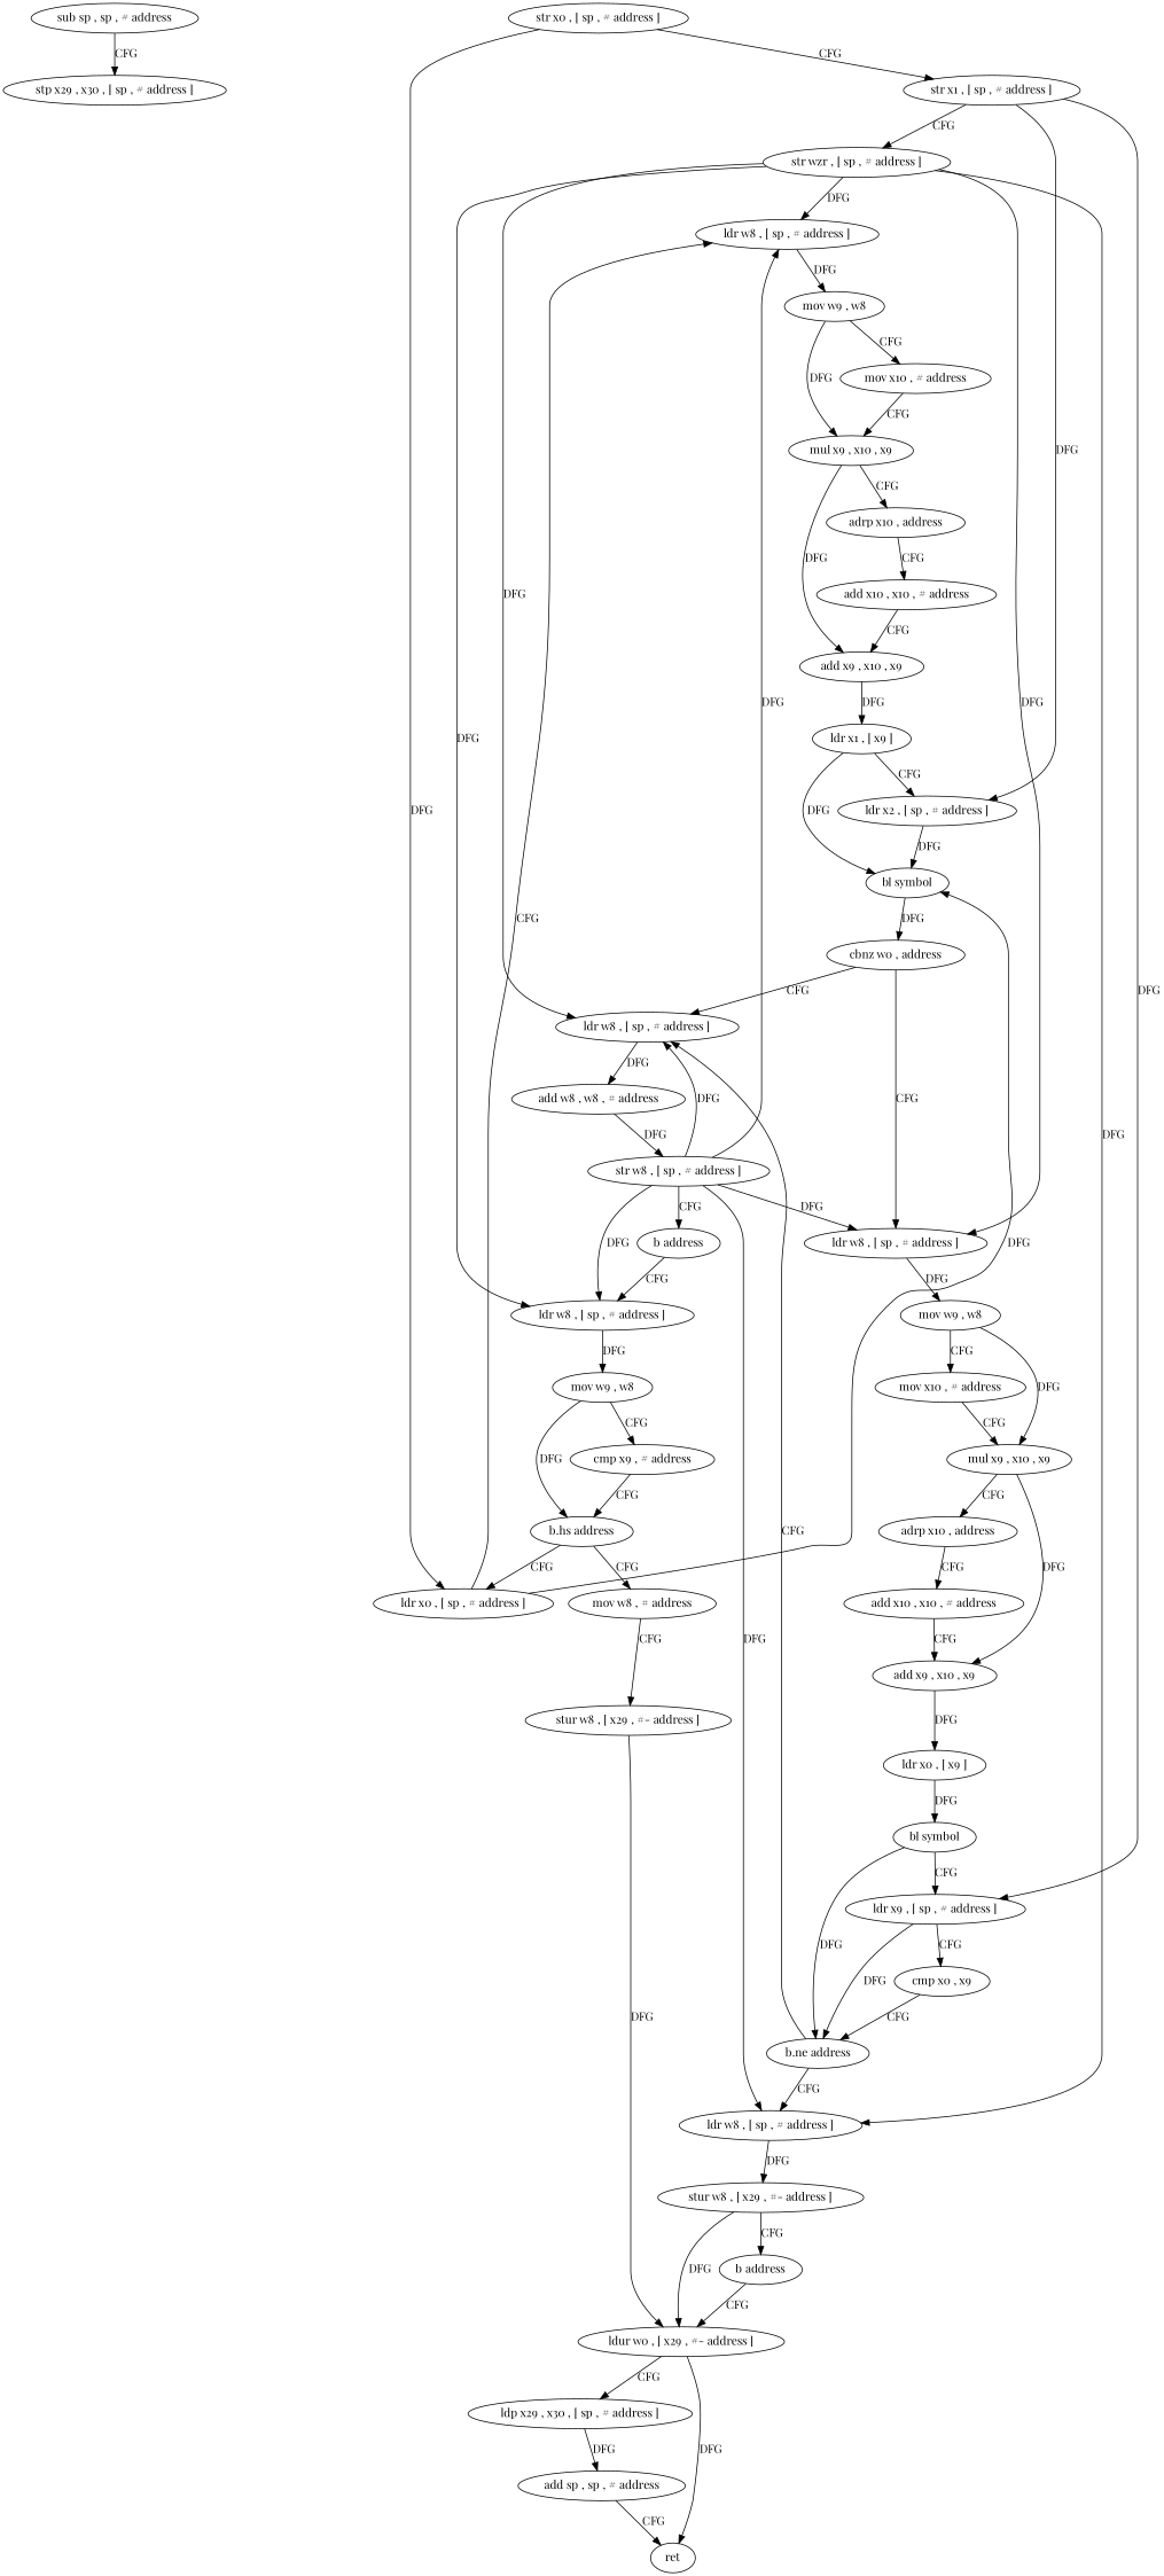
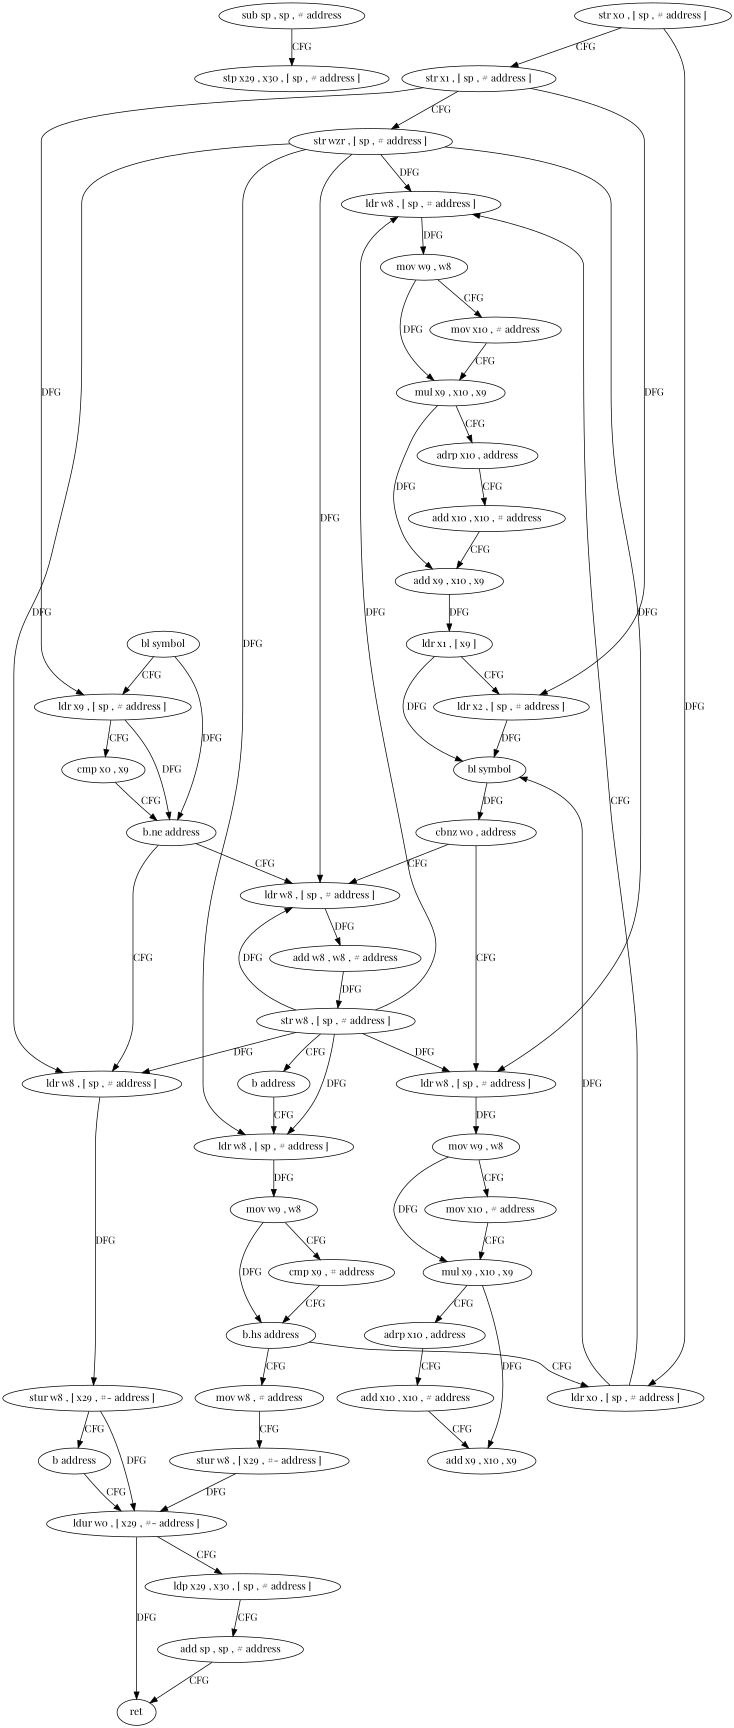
  digraph {
    fontname="Playfair Display"
    node [fontname="Playfair Display"]
    edge [fontname="Playfair Display"]
    n1 [label="sub sp , sp , # address"]
    n2 [label="stp x29 , x30 , [ sp , # address ]"]
    n3 [label="str x0 , [ sp , # address ]"]
    n4 [label="str x1 , [ sp , # address ]"]
    n5 [label="ldr x0 , [ sp , # address ]"]
    n6 [label="str wzr , [ sp , # address ]"]
    n7 [label="ldr x2 , [ sp , # address ]"]
    n8 [label="ldr x9 , [ sp , # address ]"]
    n9 [label="ldr w8 , [ sp , # address ]"]
    n10 [label="bl symbol"]
    n11 [label="ldr w8 , [ sp , # address ]"]
    n12 [label="ldr w8 , [ sp , # address ]"]
    n13 [label="ldr w8 , [ sp , # address ]"]
    n14 [label="ldr w8 , [ sp , # address ]"]
    n15 [label="b.ne address"]
    n16 [label="cmp x0 , x9"]
    n17 [label="mov w9 , w8"]
    n18 [label="mov w9 , w8"]
    n19 [label="add w8 , w8 , # address"]
    n20 [label="mov w9 , w8"]
    n21 [label="stur w8 , [ x29 , #- address ]"]
    n22 [label="cmp x9 , # address"]
    n23 [label="b.hs address"]
    n24 [label="mov w8 , # address"]
    n25 [label="stur w8 , [ x29 , #- address ]"]
    n26 [label="ldur w0 , [ x29 , #- address ]"]
    n27 [label="ldp x29 , x30 , [ sp , # address ]"]
    n28 [label=ret]
    n29 [label="add sp , sp , # address"]
    n30 [label="cbnz w0 , address"]
    n31 [label="mov x10 , # address"]
    n32 [label="mul x9 , x10 , x9"]
    n33 [label="adrp x10 , address"]
    n34 [label="add x9 , x10 , x9"]
    n35 [label="add x10 , x10 , # address"]
    n36 [label="ldr x1 , [ x9 ]"]
    n37 [label="str w8 , [ sp , # address ]"]
    n38 [label="mov x10 , # address"]
    n39 [label="mul x9 , x10 , x9"]
    n40 [label="b address"]
    n41 [label="adrp x10 , address"]
    n42 [label="add x9 , x10 , x9"]
    n43 [label="add x10 , x10 , # address"]
-   n44 [label="ldr x0 , [ x9 ]"]
    n45 [label="bl symbol"]
    n46 [label="b address"]
    n1 -> n2 [label=CFG]
    n3 -> n4 [label=CFG]
    n3 -> n5 [label=DFG]
    n4 -> n6 [label=CFG]
    n4 -> n7 [label=DFG]
    n4 -> n8 [label=DFG]
    n5 -> n9 [label=CFG]
    n5 -> n10 [label=DFG]
    n6 -> n9 [label=DFG]
    n6 -> n11 [label=DFG]
    n6 -> n12 [label=DFG]
    n6 -> n13 [label=DFG]
    n6 -> n14 [label=DFG]
    n7 -> n10 [label=DFG]
    n8 -> n15 [label=DFG]
    n8 -> n16 [label=CFG]
    n9 -> n18 [label=DFG]
    n10 -> n30 [label=DFG]
    n11 -> n17 [label=DFG]
    n12 -> n19 [label=DFG]
    n13 -> n20 [label=DFG]
    n14 -> n21 [label=DFG]
    n15 -> n12 [label=CFG]
    n15 -> n14 [label=CFG]
    n16 -> n15 [label=CFG]
    n17 -> n22 [label=CFG]
    n17 -> n23 [label=DFG]
    n18 -> n31 [label=CFG]
    n18 -> n32 [label=DFG]
    n19 -> n37 [label=DFG]
    n20 -> n38 [label=CFG]
    n20 -> n39 [label=DFG]
    n21 -> n26 [label=DFG]
    n21 -> n46 [label=CFG]
    n22 -> n23 [label=CFG]
    n23 -> n5 [label=CFG]
    n23 -> n24 [label=CFG]
    n24 -> n25 [label=CFG]
    n25 -> n26 [label=DFG]
    n26 -> n27 [label=CFG]
    n26 -> n28 [label=DFG]
-   n27 -> n29 [label=DFG]
+   n27 -> n29 [label=CFG]
    n29 -> n28 [label=CFG]
    n30 -> n12 [label=CFG]
    n30 -> n13 [label=CFG]
    n31 -> n32 [label=CFG]
    n32 -> n33 [label=CFG]
    n32 -> n34 [label=DFG]
    n33 -> n35 [label=CFG]
    n34 -> n36 [label=DFG]
    n35 -> n34 [label=CFG]
    n36 -> n7 [label=CFG]
    n36 -> n10 [label=DFG]
    n37 -> n9 [label=DFG]
    n37 -> n11 [label=DFG]
    n37 -> n12 [label=DFG]
    n37 -> n13 [label=DFG]
    n37 -> n14 [label=DFG]
    n37 -> n40 [label=CFG]
    n38 -> n39 [label=CFG]
    n39 -> n41 [label=CFG]
    n39 -> n42 [label=DFG]
    n40 -> n11 [label=CFG]
    n41 -> n43 [label=CFG]
-   n42 -> n44 [label=DFG]
    n43 -> n42 [label=CFG]
-   n44 -> n45 [label=DFG]
    n45 -> n8 [label=CFG]
    n45 -> n15 [label=DFG]
    n46 -> n26 [label=CFG]
  }
